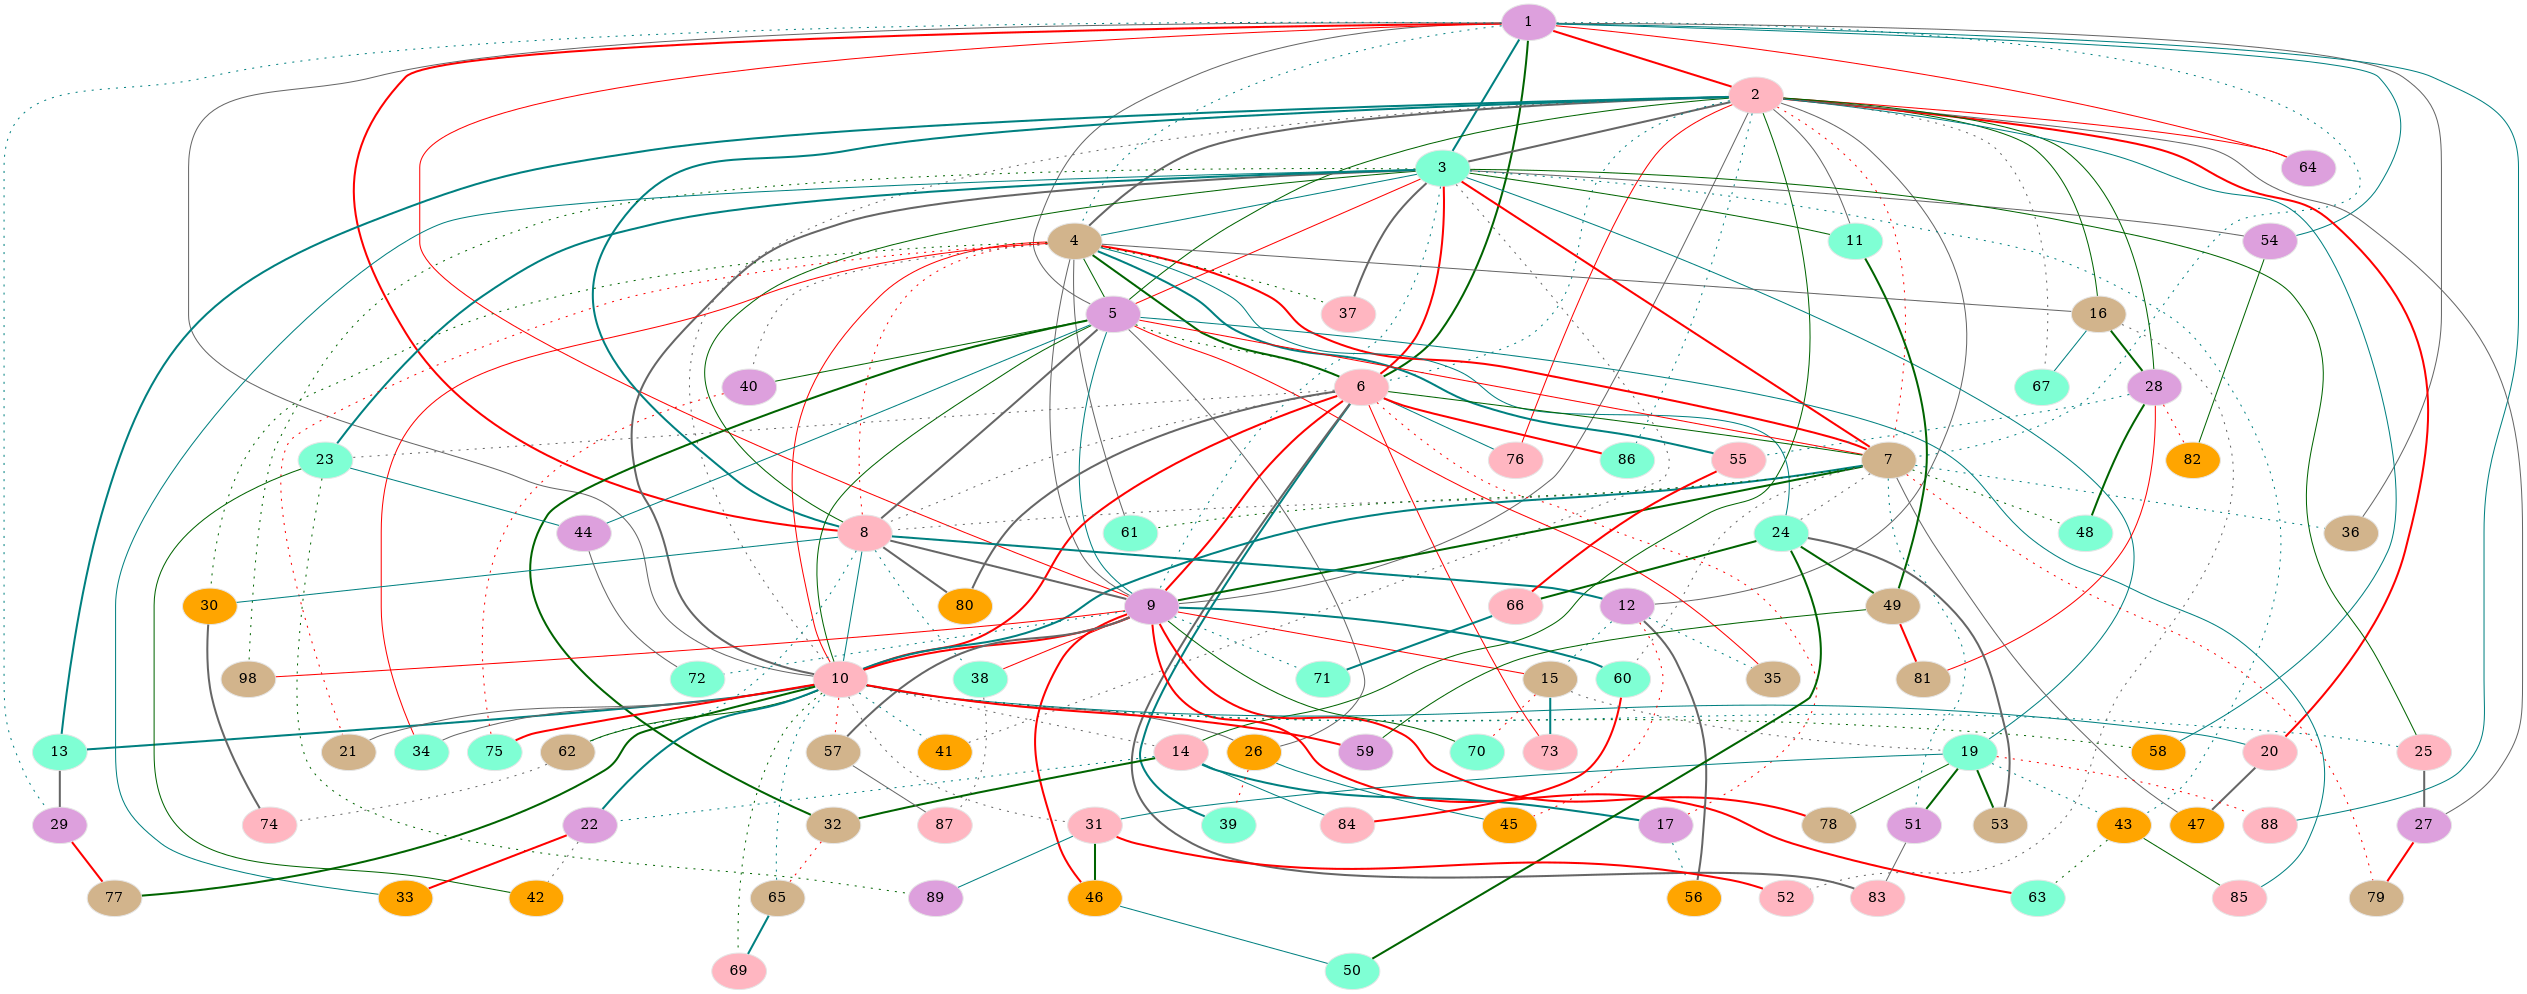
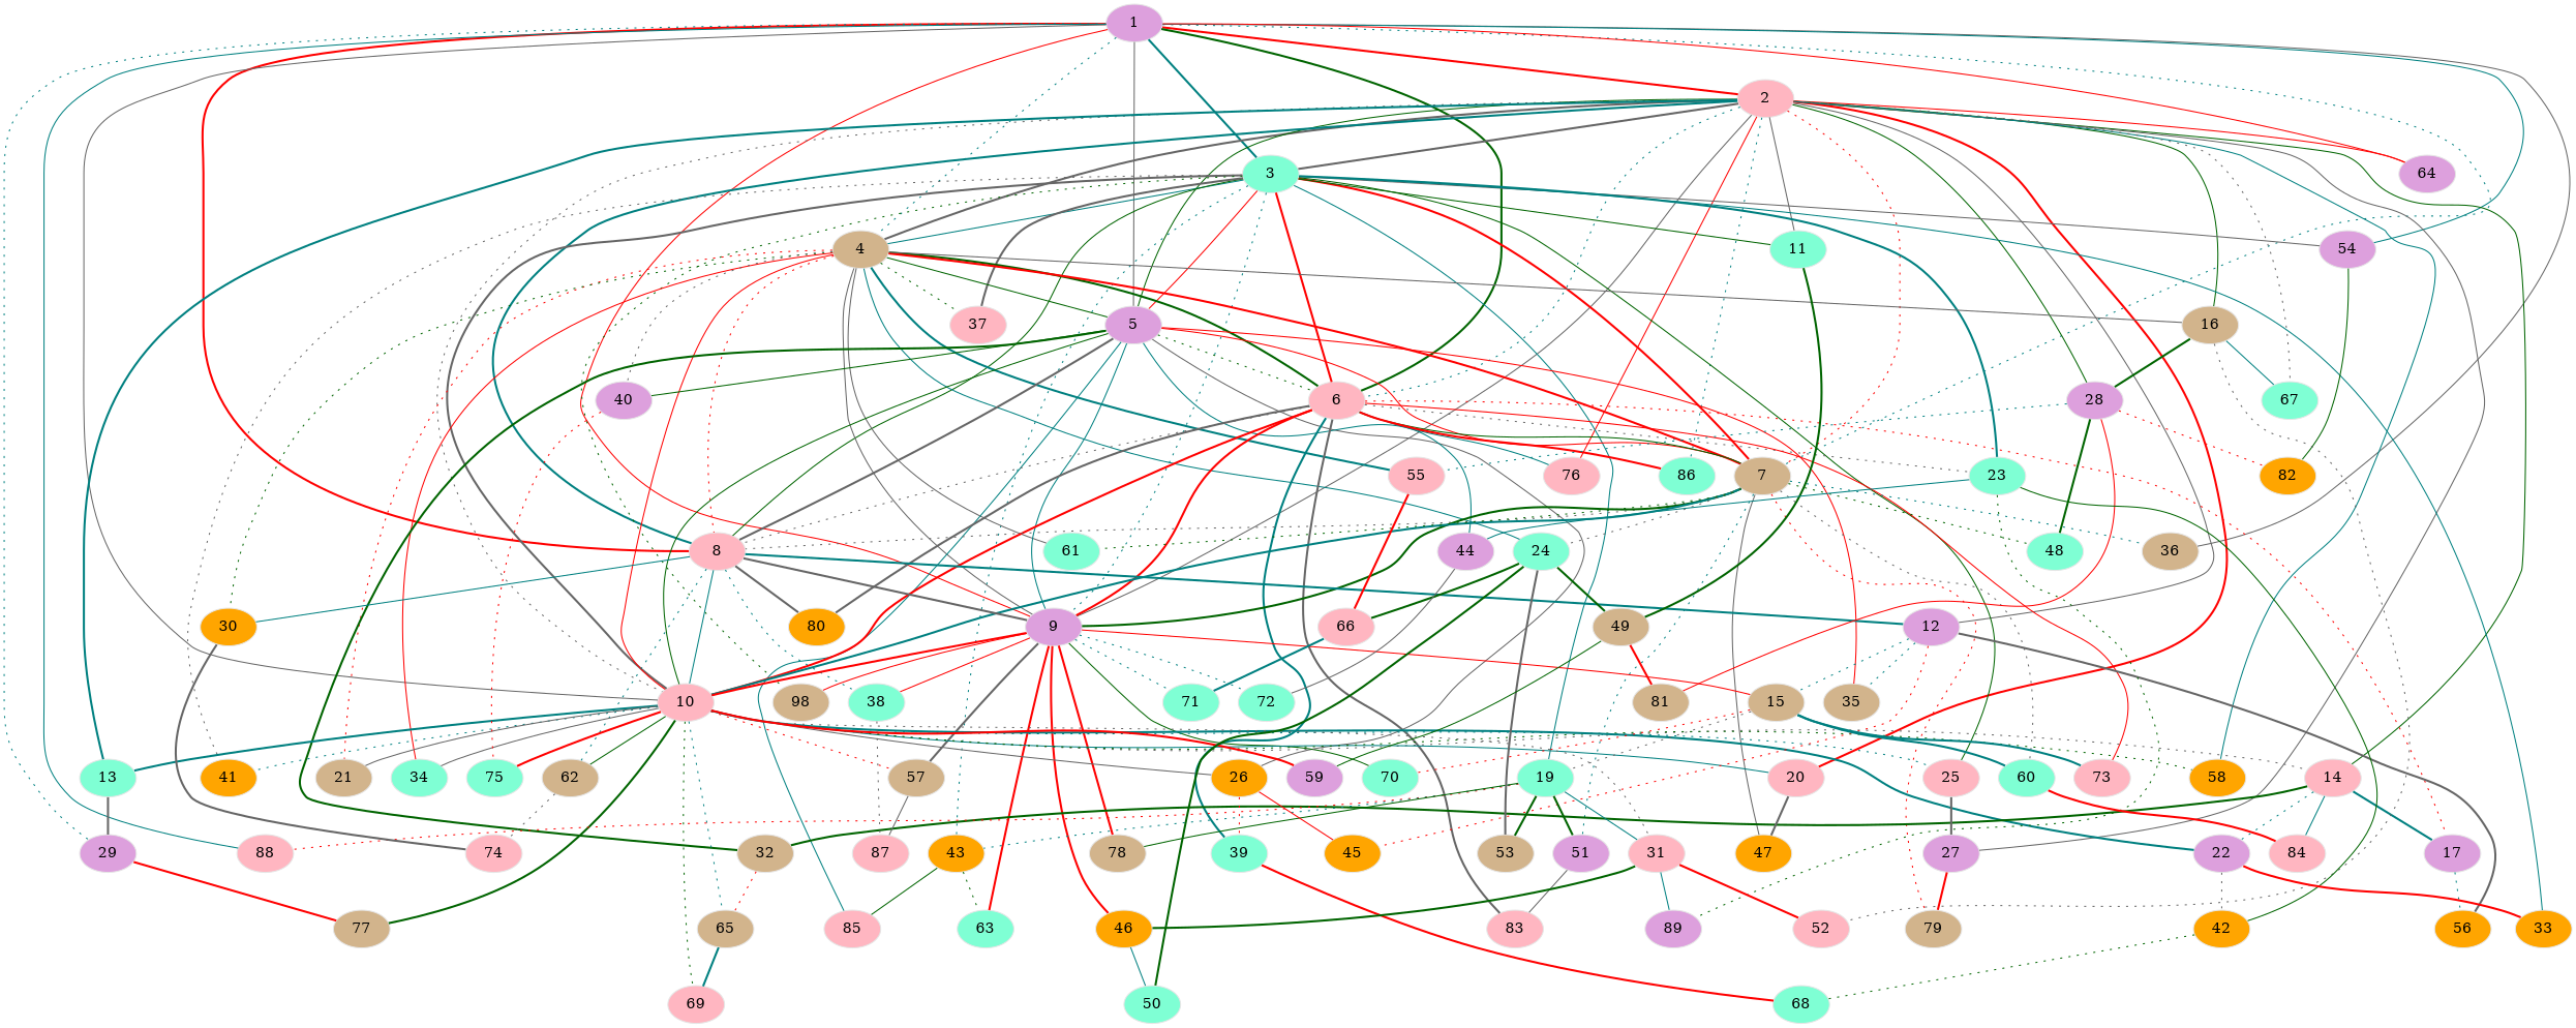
  graph {
    node [color=gray90 fillcolor=lightpink style=filled]
    edge [color=teal style=solid]
    1 [fillcolor=plum]
    2
    3 [fillcolor=aquamarine]
    4 [fillcolor=tan]
    5 [fillcolor=plum]
    6
    7 [fillcolor=tan]
    8
    9 [fillcolor=plum]
    10
    29 [fillcolor=plum]
    36 [fillcolor=tan]
    54 [fillcolor=plum]
    64 [fillcolor=plum]
    88
    11 [fillcolor=aquamarine]
    12 [fillcolor=plum]
    13 [fillcolor=aquamarine]
    14
    16 [fillcolor=tan]
    20
    27 [fillcolor=plum]
    28 [fillcolor=plum]
    58 [fillcolor=orange]
    67 [fillcolor=aquamarine]
    76
    86 [fillcolor=aquamarine]
    n28 [fillcolor=tan label=98]
    19 [fillcolor=aquamarine]
    23 [fillcolor=aquamarine]
    25
    33 [fillcolor=orange]
    37
    41 [fillcolor=orange]
    43 [fillcolor=orange]
    21 [fillcolor=tan]
    24 [fillcolor=aquamarine]
    30 [fillcolor=orange]
    34 [fillcolor=aquamarine]
    40 [fillcolor=plum]
    55
    61 [fillcolor=aquamarine]
    26 [fillcolor=orange]
    32 [fillcolor=tan]
    35 [fillcolor=tan]
    44 [fillcolor=plum]
    85
    17 [fillcolor=plum]
    39 [fillcolor=aquamarine]
    73
    80 [fillcolor=orange]
    83
    47 [fillcolor=orange]
    48 [fillcolor=aquamarine]
    51 [fillcolor=plum]
    60 [fillcolor=aquamarine]
    79 [fillcolor=tan]
    38 [fillcolor=aquamarine]
    62 [fillcolor=tan]
    15 [fillcolor=tan]
    46 [fillcolor=orange]
    57 [fillcolor=tan]
    63 [fillcolor=aquamarine]
    70 [fillcolor=aquamarine]
    71 [fillcolor=aquamarine]
    72 [fillcolor=aquamarine]
    78 [fillcolor=tan]
    22 [fillcolor=plum]
    31
    59 [fillcolor=plum]
    65 [fillcolor=tan]
    69
    75 [fillcolor=aquamarine]
    77 [fillcolor=tan]
    82 [fillcolor=orange]
    49 [fillcolor=tan]
    45 [fillcolor=orange]
    56 [fillcolor=orange]
    84
    52
    81 [fillcolor=tan]
    53 [fillcolor=tan]
    42 [fillcolor=orange]
    89 [fillcolor=plum]
    50 [fillcolor=aquamarine]
    66
    74
+   68 [fillcolor=aquamarine]
    87
    1 -- 2 [color=red style=bold]
    1 -- 3 [style=bold]
    1 -- 4 [style=dotted]
    1 -- 5 [color=gray40]
    1 -- 6 [color=darkgreen style=bold]
    1 -- 7 [style=dotted]
    1 -- 8 [color=red style=bold]
    1 -- 9 [color=red]
    1 -- 10 [color=gray40]
    1 -- 29 [style=dotted]
    1 -- 36 [color=gray40]
    1 -- 54
    1 -- 64 [color=red]
    1 -- 88
    2 -- 3 [color=gray40 style=bold]
    2 -- 4 [color=gray40 style=bold]
    2 -- 5 [color=darkgreen]
    2 -- 6 [style=dotted]
    2 -- 7 [color=red style=dotted]
    2 -- 8 [style=bold]
    2 -- 9 [color=gray40]
    2 -- 10 [color=gray40 style=dotted]
    2 -- 64 [color=red]
    2 -- 11 [color=gray40]
    2 -- 12 [color=gray40]
    2 -- 13 [style=bold]
    2 -- 14 [color=darkgreen]
    2 -- 16 [color=darkgreen]
    2 -- 20 [color=red style=bold]
    2 -- 27 [color=gray40]
    2 -- 28 [color=darkgreen]
    2 -- 58
    2 -- 67 [color=gray40 style=dotted]
    2 -- 76 [color=red]
    2 -- 86 [style=dotted]
    3 -- 4
    3 -- 5 [color=red]
    3 -- 6 [color=red style=bold]
    3 -- 7 [color=red style=bold]
    3 -- 8 [color=darkgreen]
    3 -- 9 [style=dotted]
    3 -- 10 [color=gray40 style=bold]
    3 -- 54 [color=gray40]
    3 -- 11 [color=darkgreen]
    3 -- n28 [color=darkgreen style=dotted]
    3 -- 19
    3 -- 23 [style=bold]
    3 -- 25 [color=darkgreen]
    3 -- 33
    3 -- 37 [color=gray40 style=bold]
    3 -- 41 [color=gray40 style=dotted]
    3 -- 43 [style=dotted]
    4 -- 5 [color=darkgreen]
    4 -- 6 [color=darkgreen style=bold]
    4 -- 7 [color=red style=bold]
    4 -- 8 [color=red style=dotted]
    4 -- 9 [color=gray40]
    4 -- 10 [color=red]
    4 -- 16 [color=gray40]
    4 -- 37 [color=darkgreen style=dotted]
    4 -- 21 [color=red style=dotted]
    4 -- 24
    4 -- 30 [color=darkgreen style=dotted]
    4 -- 34 [color=red]
    4 -- 40 [color=gray40 style=dotted]
    4 -- 55 [style=bold]
    4 -- 61 [color=gray40]
    5 -- 6 [color=darkgreen style=dotted]
    5 -- 7 [color=red]
    5 -- 8 [color=gray40 style=bold]
    5 -- 9
    5 -- 10 [color=darkgreen]
    5 -- 40 [color=darkgreen]
    5 -- 26 [color=gray40]
    5 -- 32 [color=darkgreen style=bold]
    5 -- 35 [color=red]
    5 -- 44
    5 -- 85
    6 -- 7 [color=darkgreen]
    6 -- 8 [color=gray40 style=dotted]
    6 -- 9 [color=red style=bold]
    6 -- 10 [color=red style=bold]
    6 -- 76
    6 -- 86 [color=red style=bold]
    6 -- 23 [color=gray40 style=dotted]
    6 -- 17 [color=red style=dotted]
    6 -- 39 [style=bold]
    6 -- 73 [color=red]
    6 -- 80 [color=gray40 style=bold]
    6 -- 83 [color=gray40 style=bold]
    7 -- 8 [color=gray40 style=dotted]
    7 -- 9 [color=darkgreen style=bold]
    7 -- 10 [style=bold]
    7 -- 36 [style=dotted]
    7 -- 24 [color=gray40 style=dotted]
    7 -- 61 [color=darkgreen style=dotted]
    7 -- 47 [color=gray40]
    7 -- 48 [color=darkgreen style=dotted]
    7 -- 51 [style=dotted]
    7 -- 60 [color=gray40 style=dotted]
    7 -- 79 [color=red style=dotted]
    8 -- 9 [color=gray40 style=bold]
    8 -- 10
    8 -- 12 [style=bold]
    8 -- 30
    8 -- 80 [color=gray40 style=bold]
    8 -- 38 [style=dotted]
    8 -- 62 [style=dotted]
    9 -- 10 [color=red style=bold]
    9 -- n28 [color=red]
-   9 -- 60 [style=bold]
+   15 -- 60 [style=bold]
    9 -- 38 [color=red]
    9 -- 15 [color=red]
    9 -- 46 [color=red style=bold]
    9 -- 57 [color=gray40 style=bold]
    9 -- 63 [color=red style=bold]
    9 -- 70 [color=darkgreen]
    9 -- 71 [style=dotted]
    9 -- 72 [style=dotted]
    9 -- 78 [color=red style=bold]
    10 -- 13 [style=bold]
    10 -- 14 [color=gray40 style=dotted]
    10 -- 20
    10 -- 58 [color=darkgreen style=dotted]
    10 -- 25 [style=dotted]
    10 -- 41 [style=dotted]
    10 -- 21 [color=gray40]
    10 -- 34 [color=gray40]
    10 -- 26 [color=gray40]
    10 -- 62 [color=darkgreen]
    10 -- 57 [color=red style=dotted]
    10 -- 22 [style=bold]
    10 -- 31 [color=gray40 style=dotted]
    10 -- 59 [color=red style=bold]
    10 -- 65 [style=dotted]
    10 -- 69 [color=darkgreen style=dotted]
    10 -- 75 [color=red style=bold]
    10 -- 77 [color=darkgreen style=bold]
    29 -- 77 [color=red style=bold]
    54 -- 82 [color=darkgreen]
    11 -- 49 [color=darkgreen style=bold]
    12 -- 35 [style=dotted]
    12 -- 15 [style=dotted]
    12 -- 45 [color=red style=dotted]
    12 -- 56 [color=gray40 style=bold]
    13 -- 29 [color=gray40 style=bold]
    14 -- 32 [color=darkgreen style=bold]
    14 -- 17 [style=bold]
    14 -- 22 [style=dotted]
    14 -- 84
    16 -- 28 [color=darkgreen style=bold]
    16 -- 67
    16 -- 52 [color=gray40 style=dotted]
    20 -- 47 [color=gray40 style=bold]
    27 -- 79 [color=red style=bold]
    28 -- 55 [style=dotted]
    28 -- 48 [color=darkgreen style=bold]
    28 -- 82 [color=red style=dotted]
    28 -- 81 [color=red]
    19 -- 88 [color=red style=dotted]
    19 -- 43 [style=dotted]
    19 -- 51 [color=darkgreen style=bold]
    19 -- 78 [color=darkgreen]
    19 -- 31
    19 -- 53 [color=darkgreen style=bold]
    23 -- 44
    23 -- 42 [color=darkgreen]
    23 -- 89 [color=darkgreen style=dotted]
    25 -- 27 [color=gray40 style=bold]
    43 -- 85 [color=darkgreen]
    43 -- 63 [color=darkgreen style=dotted]
    24 -- 49 [color=darkgreen style=bold]
    24 -- 53 [color=gray40 style=bold]
    24 -- 50 [color=darkgreen style=bold]
    24 -- 66 [color=darkgreen style=bold]
    30 -- 74 [color=gray40 style=bold]
    40 -- 75 [color=red style=dotted]
    55 -- 66 [color=red style=bold]
    26 -- 39 [color=red style=dotted]
-   26 -- 45
+   26 -- 45 [color=red]
    32 -- 65 [color=red style=dotted]
    44 -- 72 [color=gray40]
    17 -- 56 [style=dotted]
+   39 -- 68 [color=red style=bold]
    51 -- 83 [color=gray40]
    60 -- 84 [color=red style=bold]
    38 -- 87 [color=gray40 style=dotted]
    62 -- 74 [color=gray40 style=dotted]
    15 -- 19 [color=gray40 style=dotted]
    15 -- 73 [style=bold]
    15 -- 70 [color=red style=dotted]
    46 -- 50
    57 -- 87 [color=gray40]
    22 -- 33 [color=red style=bold]
    22 -- 42 [color=gray40 style=dotted]
    31 -- 46 [color=darkgreen style=bold]
    31 -- 52 [color=red style=bold]
    31 -- 89
    65 -- 69 [style=bold]
    49 -- 59 [color=darkgreen]
    49 -- 81 [color=red style=bold]
+   42 -- 68 [color=darkgreen style=dotted]
    66 -- 71 [style=bold]
  }
